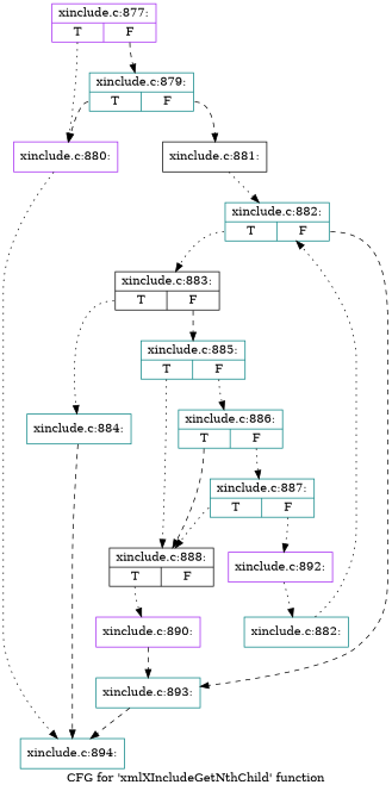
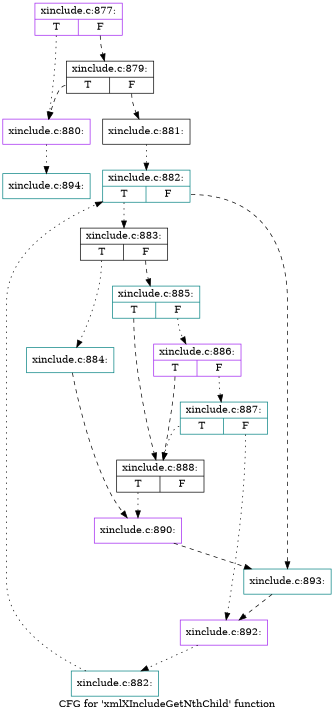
  digraph {
    label="CFG for 'xmlXIncludeGetNthChild' function"
    node [color=teal shape=record]
    edge [style=dotted tailport=s0]
    n1 [color=purple label="{xinclude.c:877:|{<s0>T|<s1>F}}"]
    n2 [color=purple label="{xinclude.c:880:}"]
-   n3 [label="{xinclude.c:879:|{<s0>T|<s1>F}}"]
+   n3 [color=black label="{xinclude.c:879:|{<s0>T|<s1>F}}"]
    n4 [label="{xinclude.c:894:}"]
    n5 [color=black label="{xinclude.c:881:}"]
    n6 [label="{xinclude.c:882:|{<s0>T|<s1>F}}"]
    n7 [color=black label="{xinclude.c:883:|{<s0>T|<s1>F}}"]
    n8 [label="{xinclude.c:893:}"]
    n9 [label="{xinclude.c:884:}"]
    n10 [label="{xinclude.c:885:|{<s0>T|<s1>F}}"]
    n11 [color=black label="{xinclude.c:888:|{<s0>T|<s1>F}}"]
-   n12 [label="{xinclude.c:886:|{<s0>T|<s1>F}}"]
+   n12 [color=purple label="{xinclude.c:886:|{<s0>T|<s1>F}}"]
    n13 [color=purple label="{xinclude.c:890:}"]
    n14 [label="{xinclude.c:887:|{<s0>T|<s1>F}}"]
    n15 [color=purple label="{xinclude.c:892:}"]
    n16 [label="{xinclude.c:882:}"]
    n1 -> n2
    n1 -> n3 [style=dashed tailport=s1]
    n2 -> n4 [tailport=""]
    n3 -> n2 [style=dashed]
    n3 -> n5 [style=dashed tailport=s1]
    n5 -> n6 [tailport=""]
    n6 -> n7
    n6 -> n8 [style=dashed tailport=s1]
    n7 -> n9
    n7 -> n10 [style=dashed tailport=s1]
-   n8 -> n4 [style=dashed tailport=""]
-   n9 -> n4 [style=dashed tailport=""]
-   n10 -> n11
+   n8 -> n15 [style=dashed tailport=""]
+   n9 -> n13 [style=dashed tailport=""]
+   n10 -> n11 [style=dashed]
    n10 -> n12 [tailport=s1]
    n11 -> n13
    n12 -> n11 [style=dashed]
    n12 -> n14 [tailport=s1]
    n13 -> n8 [style=dashed tailport=""]
    n14 -> n11
    n14 -> n15 [tailport=s1]
    n15 -> n16 [tailport=""]
    n16 -> n6 [tailport=""]
  }
